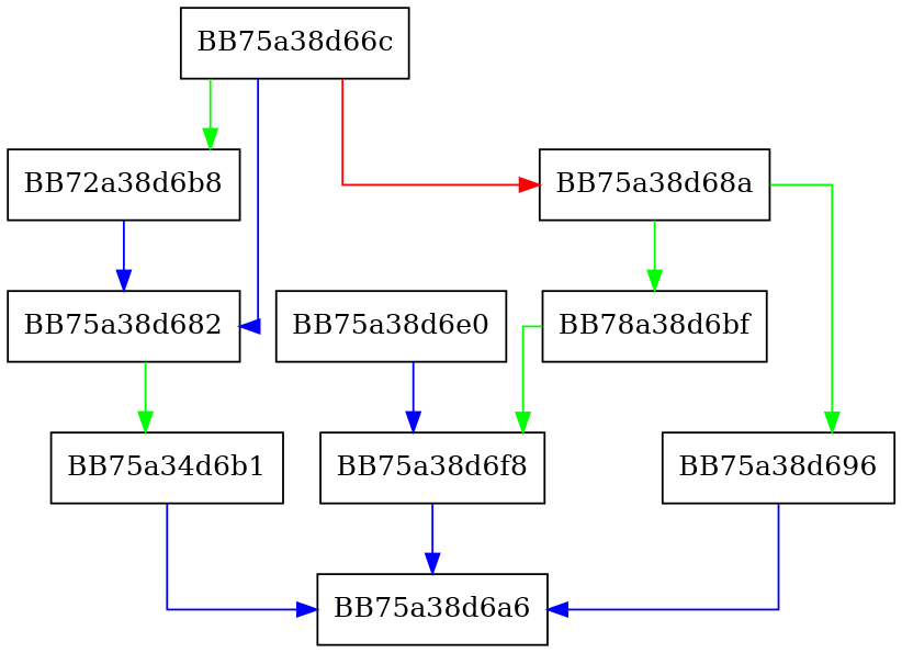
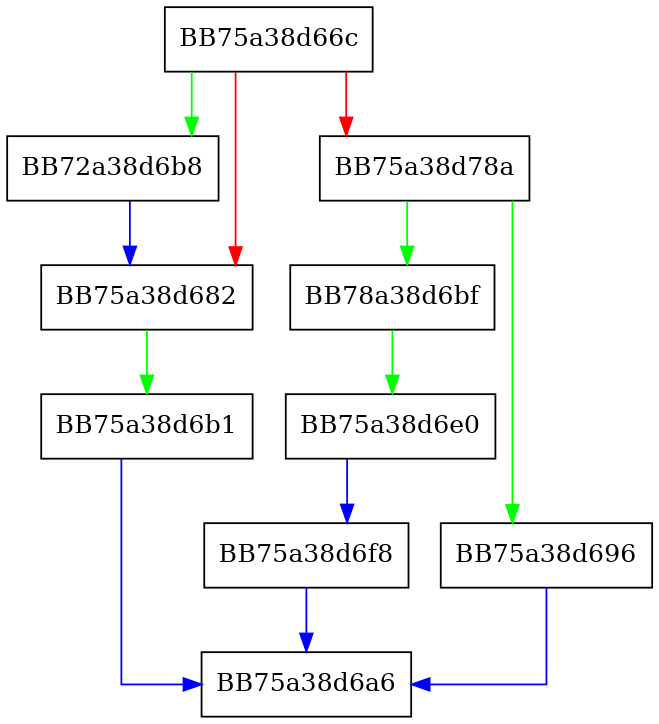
  digraph {
    splines=ortho
    node [shape=box]
    edge [color=blue]
    n1 [label=BB72a38d6b8]
    BB75a38d66c
    BB75a38d682
-   BB75a38d68a
-   BB75a38d6b1 [label=BB75a34d6b1]
+   BB75a38d68a [label=BB75a38d78a]
+   BB75a38d6b1
    BB75a38d6a6
    n7 [label=BB78a38d6bf]
    BB75a38d696
    BB75a38d6f8
    BB75a38d6e0
    n1 -> BB75a38d682
    BB75a38d66c -> n1 [color=green]
-   BB75a38d66c -> BB75a38d682
+   BB75a38d66c -> BB75a38d682 [color=red]
    BB75a38d66c -> BB75a38d68a [color=red]
    BB75a38d682 -> BB75a38d6b1 [color=green]
    BB75a38d68a -> n7 [color=green]
    BB75a38d68a -> BB75a38d696 [color=green]
    BB75a38d6b1 -> BB75a38d6a6
-   n7 -> BB75a38d6f8 [color=green]
+   n7 -> BB75a38d6e0 [color=green]
    BB75a38d696 -> BB75a38d6a6
    BB75a38d6f8 -> BB75a38d6a6
    BB75a38d6e0 -> BB75a38d6f8
  }
